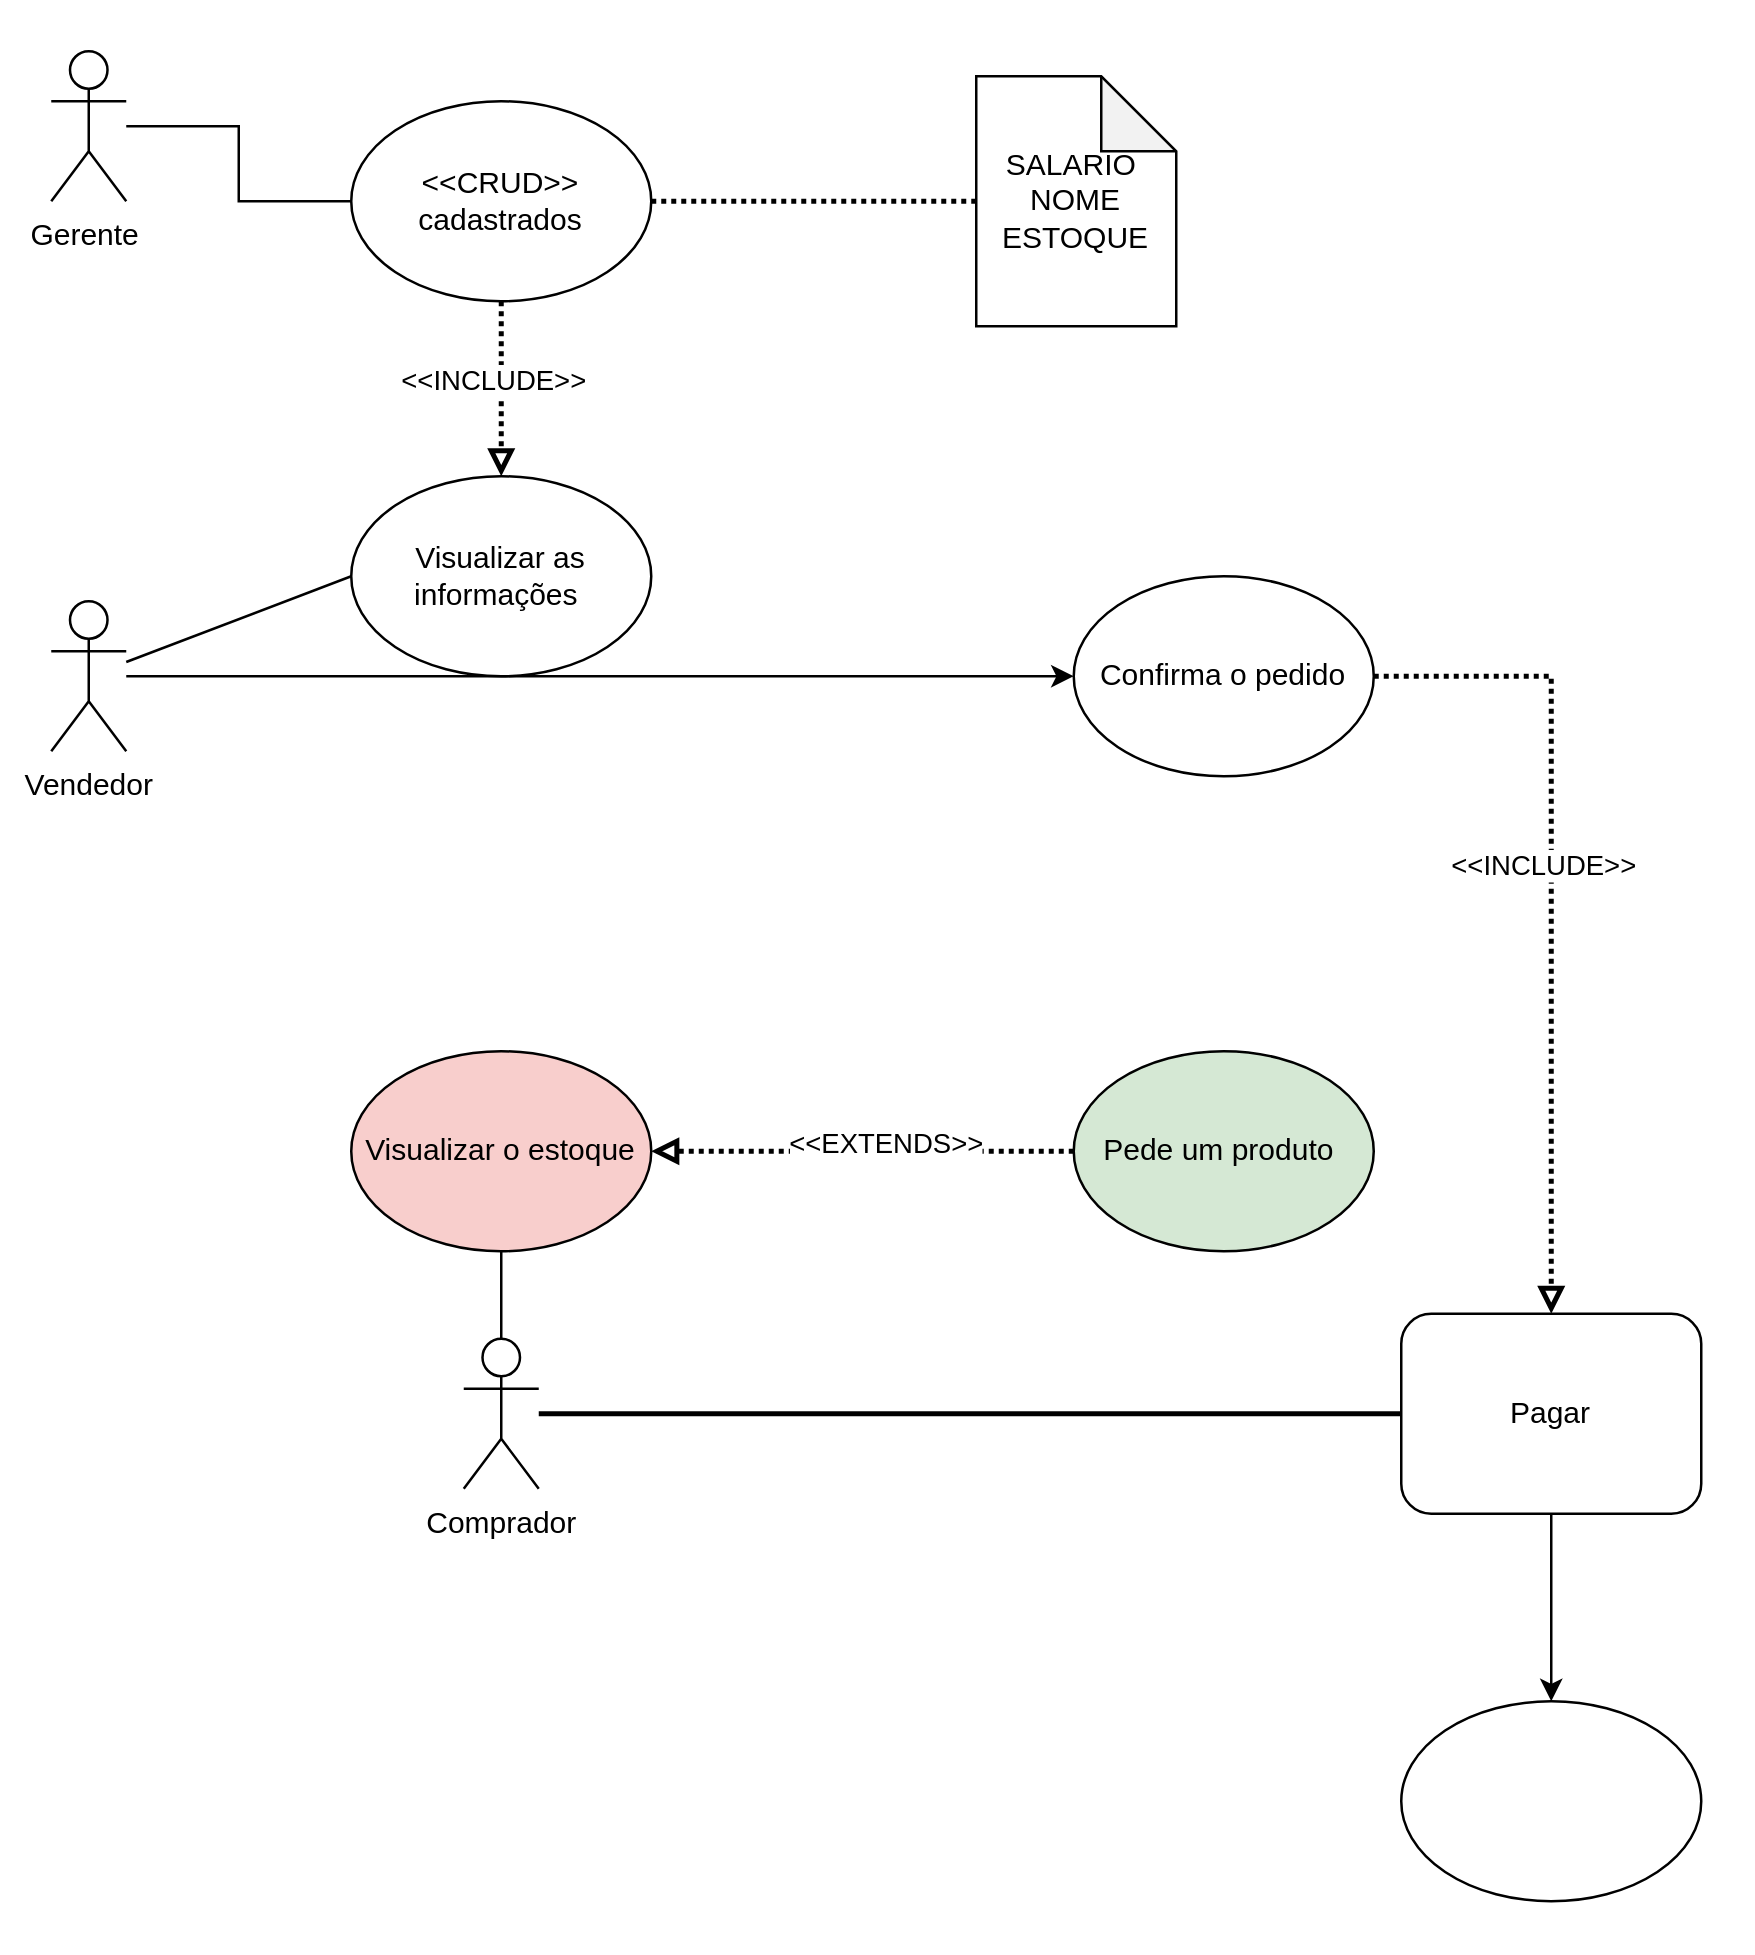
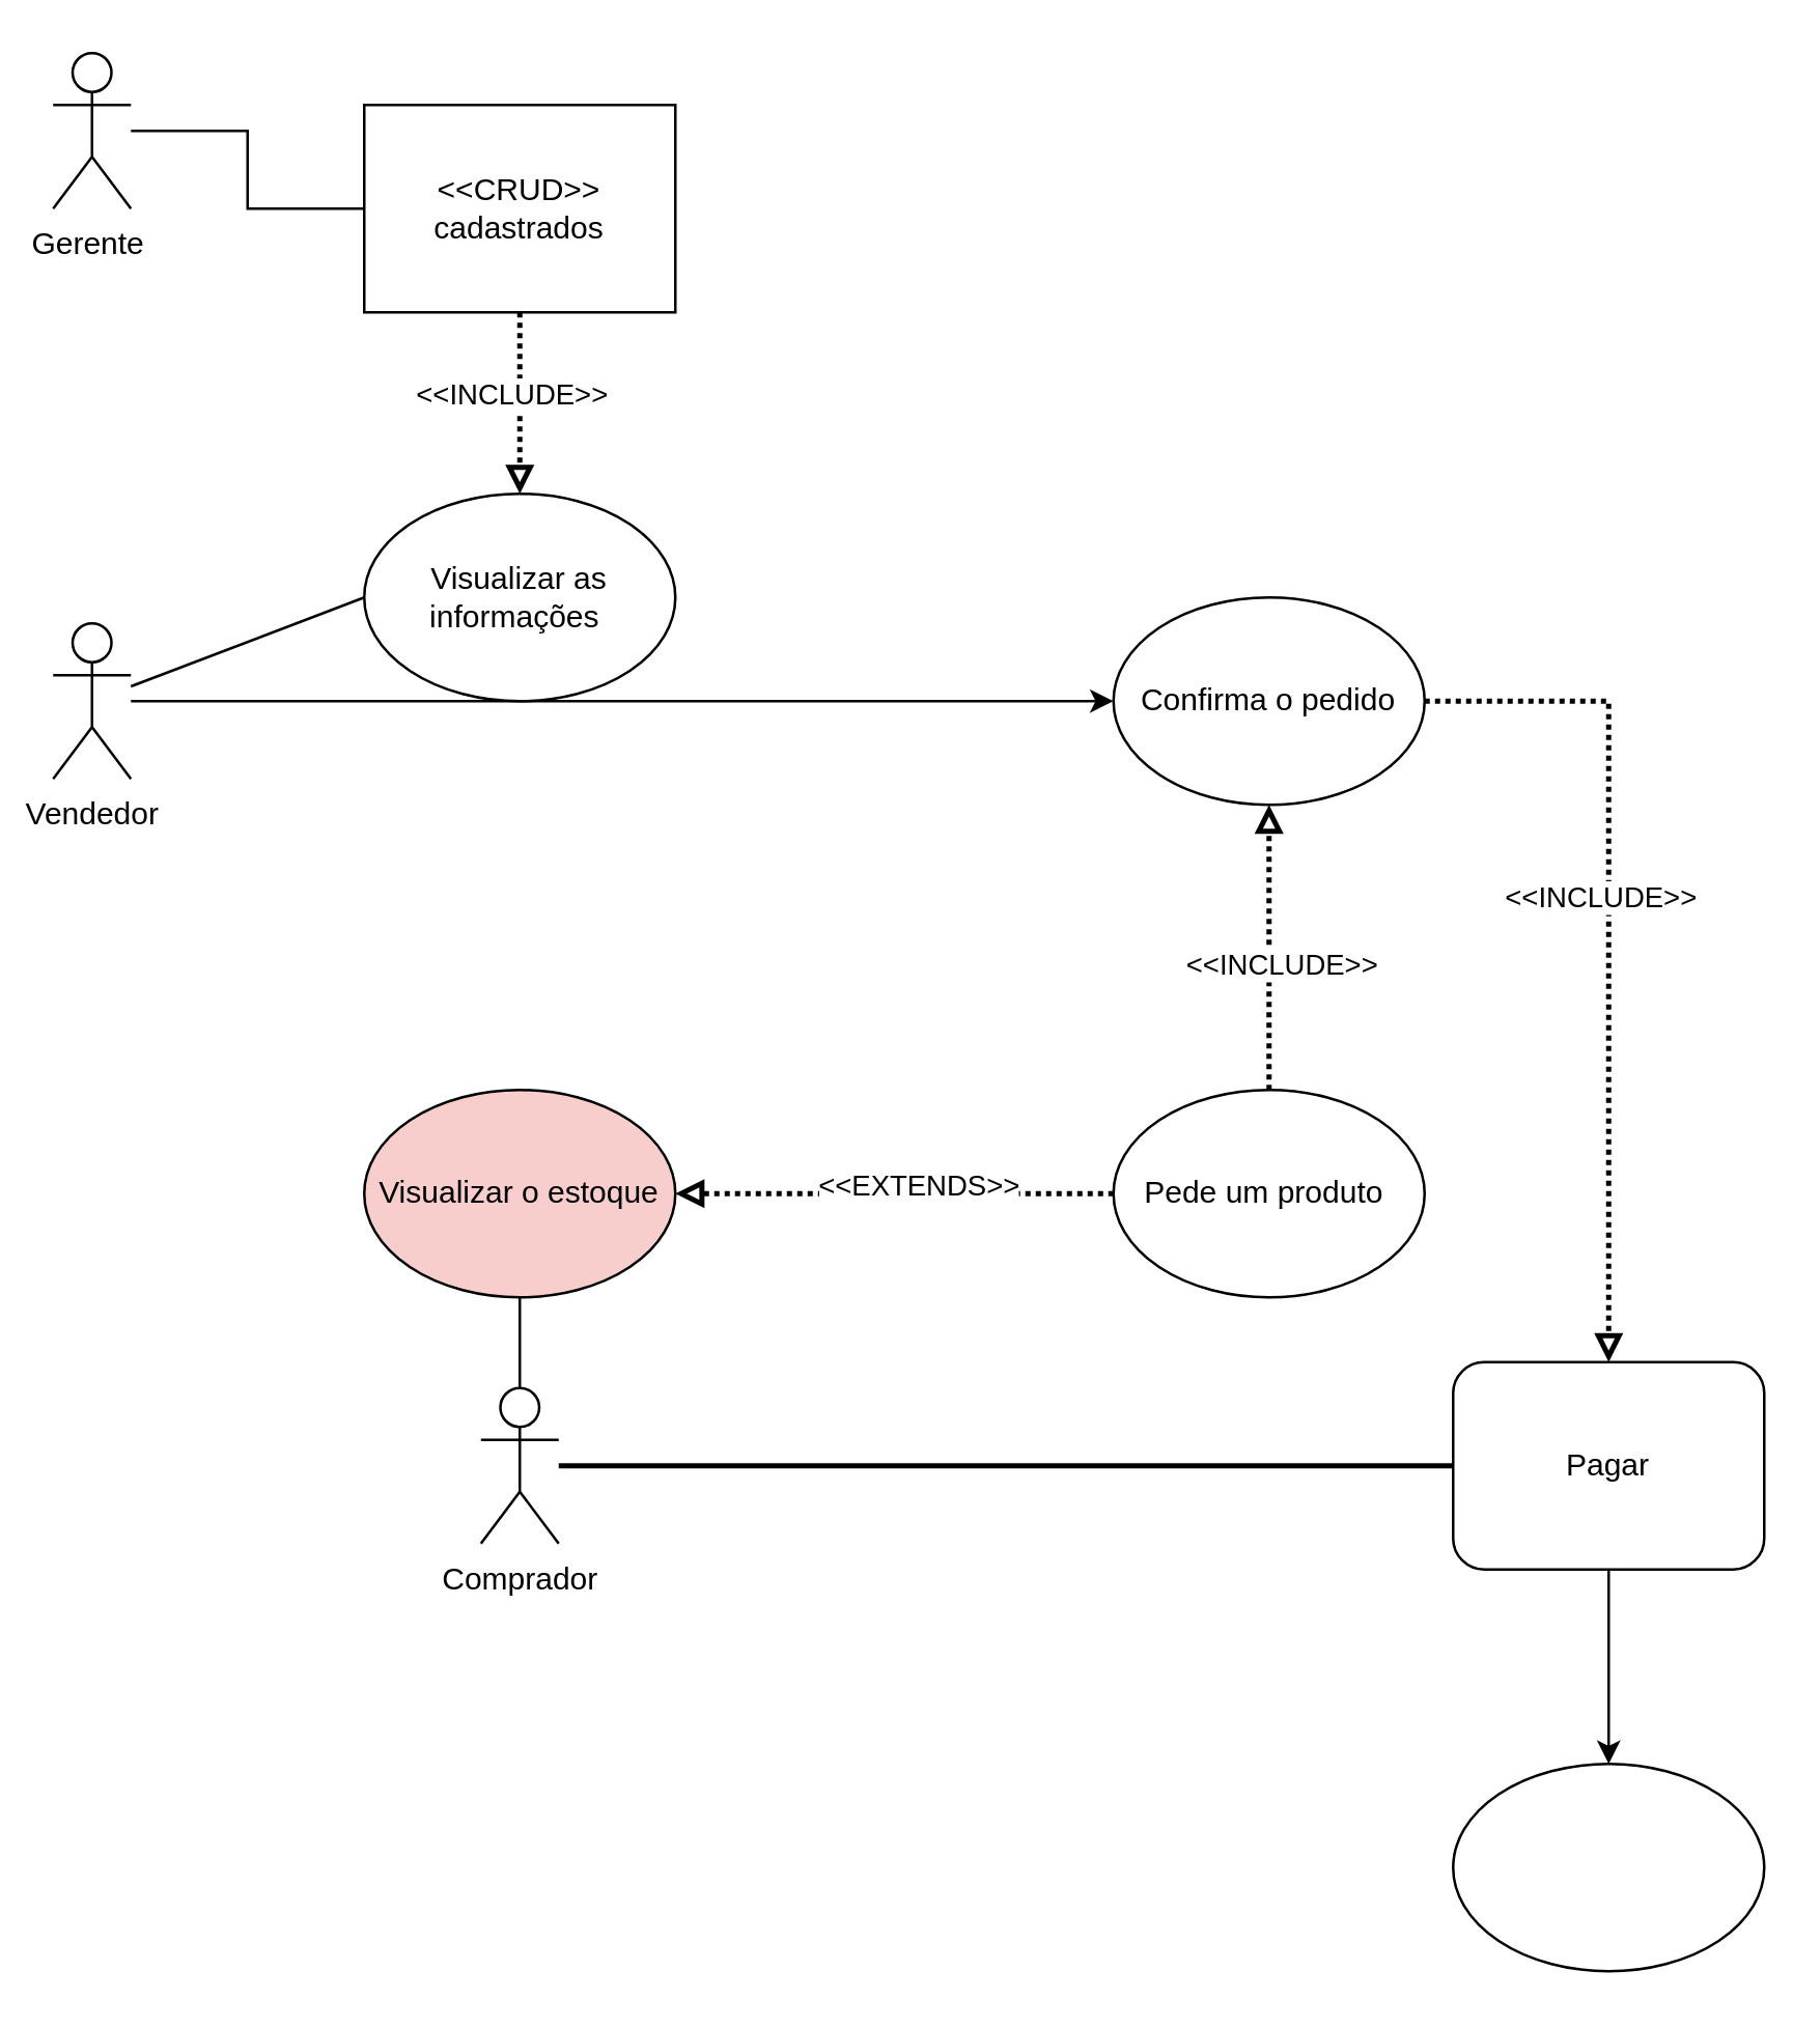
  <mxCell id="0" />
  <mxCell id="1" parent="0" />
  <mxCell id="2" style="rounded=0;orthogonalLoop=1;jettySize=auto;html=1;entryX=0;entryY=0.5;entryDx=0;entryDy=0;endArrow=none;endFill=0;" edge="1" parent="1" source="4" target="12"><mxGeometry relative="1" as="geometry" /></mxCell>
  <mxCell id="3" style="edgeStyle=orthogonalEdgeStyle;rounded=0;orthogonalLoop=1;jettySize=auto;html=1;entryX=0;entryY=0.5;entryDx=0;entryDy=0;" edge="1" parent="1" source="4" target="17"><mxGeometry relative="1" as="geometry"><mxPoint x="330" y="270" as="targetPoint" /></mxGeometry></mxCell>
  <mxCell id="4" value="Vendedor" style="shape=umlActor;verticalLabelPosition=bottom;verticalAlign=top;html=1;outlineConnect=0;" vertex="1" parent="1"><mxGeometry x="20" y="240" width="30" height="60" as="geometry" /></mxCell>
  <mxCell id="5" style="edgeStyle=orthogonalEdgeStyle;rounded=0;orthogonalLoop=1;jettySize=auto;html=1;endArrow=none;endFill=0;" edge="1" parent="1" source="6" target="15"><mxGeometry relative="1" as="geometry" /></mxCell>
  <mxCell id="6" value="Comprador" style="shape=umlActor;verticalLabelPosition=bottom;verticalAlign=top;html=1;outlineConnect=0;" vertex="1" parent="1"><mxGeometry x="185" y="535" width="30" height="60" as="geometry" /></mxCell>
- <mxCell id="7" value="&amp;lt;&amp;lt;CRUD&amp;gt;&amp;gt;&lt;br&gt;&amp;nbsp;cadastrados&amp;nbsp;" style="ellipse;whiteSpace=wrap;html=1;" vertex="1" parent="1"><mxGeometry x="140" y="40" width="120" height="80" as="geometry" /></mxCell>
+ <mxCell id="7" value="&amp;lt;&amp;lt;CRUD&amp;gt;&amp;gt;&lt;br&gt;&amp;nbsp;cadastrados&amp;nbsp;" style="whiteSpace=wrap;html=1;rounded=0;" vertex="1" parent="1"><mxGeometry x="140" y="40" width="120" height="80" as="geometry" /></mxCell>
  <mxCell id="8" style="edgeStyle=orthogonalEdgeStyle;rounded=0;orthogonalLoop=1;jettySize=auto;html=1;entryX=0;entryY=0.5;entryDx=0;entryDy=0;endArrow=none;endFill=0;" edge="1" parent="1" source="9" target="7"><mxGeometry relative="1" as="geometry" /></mxCell>
  <mxCell id="9" value="Gerente&amp;nbsp;" style="shape=umlActor;verticalLabelPosition=bottom;verticalAlign=top;html=1;outlineConnect=0;" vertex="1" parent="1"><mxGeometry x="20" y="20" width="30" height="60" as="geometry" /></mxCell>
- <mxCell id="10" value="SALARIO&amp;nbsp;&lt;br&gt;NOME&lt;br&gt;ESTOQUE" style="shape=note;whiteSpace=wrap;html=1;backgroundOutline=1;darkOpacity=0.05;" vertex="1" parent="1"><mxGeometry x="390" y="30" width="80" height="100" as="geometry" /></mxCell>
- <mxCell id="11" value="" style="endArrow=none;dashed=1;html=1;dashPattern=1 1;strokeWidth=2;rounded=0;exitX=1;exitY=0.5;exitDx=0;exitDy=0;entryX=0;entryY=0.5;entryDx=0;entryDy=0;entryPerimeter=0;" edge="1" parent="1" source="7" target="10"><mxGeometry width="50" height="50" relative="1" as="geometry"><mxPoint x="220" y="340" as="sourcePoint" /><mxPoint x="270" y="290" as="targetPoint" /></mxGeometry></mxCell>
  <mxCell id="12" value="Visualizar as informações&amp;nbsp;" style="ellipse;whiteSpace=wrap;html=1;" vertex="1" parent="1"><mxGeometry x="140" y="190" width="120" height="80" as="geometry" /></mxCell>
  <mxCell id="13" value="" style="endArrow=block;dashed=1;html=1;dashPattern=1 1;strokeWidth=2;rounded=0;exitX=0.5;exitY=1;exitDx=0;exitDy=0;entryX=0.5;entryY=0;entryDx=0;entryDy=0;startArrow=none;startFill=0;endFill=0;" edge="1" parent="1" source="7" target="12"><mxGeometry width="50" height="50" relative="1" as="geometry"><mxPoint x="270" y="90" as="sourcePoint" /><mxPoint x="400" y="90" as="targetPoint" /><Array as="points" /></mxGeometry></mxCell>
  <mxCell id="14" value="&amp;lt;&amp;lt;INCLUDE&amp;gt;&amp;gt;" style="edgeLabel;html=1;align=center;verticalAlign=middle;resizable=0;points=[];" vertex="1" connectable="0" parent="13"><mxGeometry x="-0.106" y="-4" relative="1" as="geometry"><mxPoint as="offset" /></mxGeometry></mxCell>
  <mxCell id="15" value="Visualizar o estoque" style="ellipse;whiteSpace=wrap;html=1;fillColor=#f8cecc;" vertex="1" parent="1"><mxGeometry x="140" y="420" width="120" height="80" as="geometry" /></mxCell>
- <mxCell id="16" value="Pede um produto&amp;nbsp;" style="ellipse;whiteSpace=wrap;html=1;fillColor=#d5e8d4;" vertex="1" parent="1"><mxGeometry x="429" y="420" width="120" height="80" as="geometry" /></mxCell>
+ <mxCell id="16" value="Pede um produto&amp;nbsp;" style="ellipse;whiteSpace=wrap;html=1;" vertex="1" parent="1"><mxGeometry x="429" y="420" width="120" height="80" as="geometry" /></mxCell>
  <mxCell id="17" value="Confirma o pedido" style="ellipse;whiteSpace=wrap;html=1;" vertex="1" parent="1"><mxGeometry x="429" y="230" width="120" height="80" as="geometry" /></mxCell>
+ <mxCell id="18" value="" style="endArrow=block;dashed=1;html=1;dashPattern=1 1;strokeWidth=2;rounded=0;exitX=0.5;exitY=0;exitDx=0;exitDy=0;entryX=0.5;entryY=1;entryDx=0;entryDy=0;startArrow=none;startFill=0;endFill=0;" edge="1" parent="1" source="16" target="17"><mxGeometry width="50" height="50" relative="1" as="geometry"><mxPoint x="599" y="330" as="sourcePoint" /><mxPoint x="599" y="400" as="targetPoint" /><Array as="points" /></mxGeometry></mxCell>
+ <mxCell id="19" value="&amp;lt;&amp;lt;INCLUDE&amp;gt;&amp;gt;" style="edgeLabel;html=1;align=center;verticalAlign=middle;resizable=0;points=[];" vertex="1" connectable="0" parent="18"><mxGeometry x="-0.106" y="-4" relative="1" as="geometry"><mxPoint as="offset" /></mxGeometry></mxCell>
  <mxCell id="20" value="" style="endArrow=block;dashed=1;html=1;dashPattern=1 1;strokeWidth=2;rounded=0;startArrow=none;startFill=0;endFill=0;exitX=0;exitY=0.5;exitDx=0;exitDy=0;" edge="1" parent="1" source="16" target="15"><mxGeometry width="50" height="50" relative="1" as="geometry"><mxPoint x="429" y="340" as="sourcePoint" /><mxPoint x="400" y="320" as="targetPoint" /><Array as="points" /></mxGeometry></mxCell>
  <mxCell id="21" value="&amp;lt;&amp;lt;EXTENDS&amp;gt;&amp;gt;" style="edgeLabel;html=1;align=center;verticalAlign=middle;resizable=0;points=[];" vertex="1" connectable="0" parent="20"><mxGeometry x="-0.106" y="-4" relative="1" as="geometry"><mxPoint as="offset" /></mxGeometry></mxCell>
  <mxCell id="22" style="edgeStyle=orthogonalEdgeStyle;rounded=0;orthogonalLoop=1;jettySize=auto;html=1;" edge="1" parent="1" source="23"><mxGeometry relative="1" as="geometry"><mxPoint x="620" y="680" as="targetPoint" /></mxGeometry></mxCell>
  <mxCell id="23" value="Pagar" style="whiteSpace=wrap;html=1;rounded=1;" vertex="1" parent="1"><mxGeometry x="560" y="525" width="120" height="80" as="geometry" /></mxCell>
  <mxCell id="24" value="" style="endArrow=block;dashed=1;html=1;dashPattern=1 1;strokeWidth=2;rounded=0;exitX=1;exitY=0.5;exitDx=0;exitDy=0;entryX=0.5;entryY=0;entryDx=0;entryDy=0;startArrow=none;startFill=0;endFill=0;" edge="1" parent="1" source="17" target="23"><mxGeometry width="50" height="50" relative="1" as="geometry"><mxPoint x="670" y="360" as="sourcePoint" /><mxPoint x="670" y="250" as="targetPoint" /><Array as="points"><mxPoint x="620" y="270" /></Array></mxGeometry></mxCell>
  <mxCell id="25" value="&amp;lt;&amp;lt;INCLUDE&amp;gt;&amp;gt;" style="edgeLabel;html=1;align=center;verticalAlign=middle;resizable=0;points=[];" vertex="1" connectable="0" parent="24"><mxGeometry x="-0.106" y="-4" relative="1" as="geometry"><mxPoint as="offset" /></mxGeometry></mxCell>
  <mxCell id="26" value="" style="endArrow=none;html=1;strokeWidth=2;rounded=0;startArrow=none;startFill=0;endFill=0;entryX=0;entryY=0.5;entryDx=0;entryDy=0;" edge="1" parent="1" source="6" target="23"><mxGeometry width="50" height="50" relative="1" as="geometry"><mxPoint x="503" y="564" as="sourcePoint" /><mxPoint x="334" y="564" as="targetPoint" /><Array as="points"><mxPoint x="490" y="565" /></Array></mxGeometry></mxCell>
  <mxCell id="27" value="" style="ellipse;whiteSpace=wrap;html=1;" vertex="1" parent="1"><mxGeometry x="560" y="680" width="120" height="80" as="geometry" /></mxCell>
